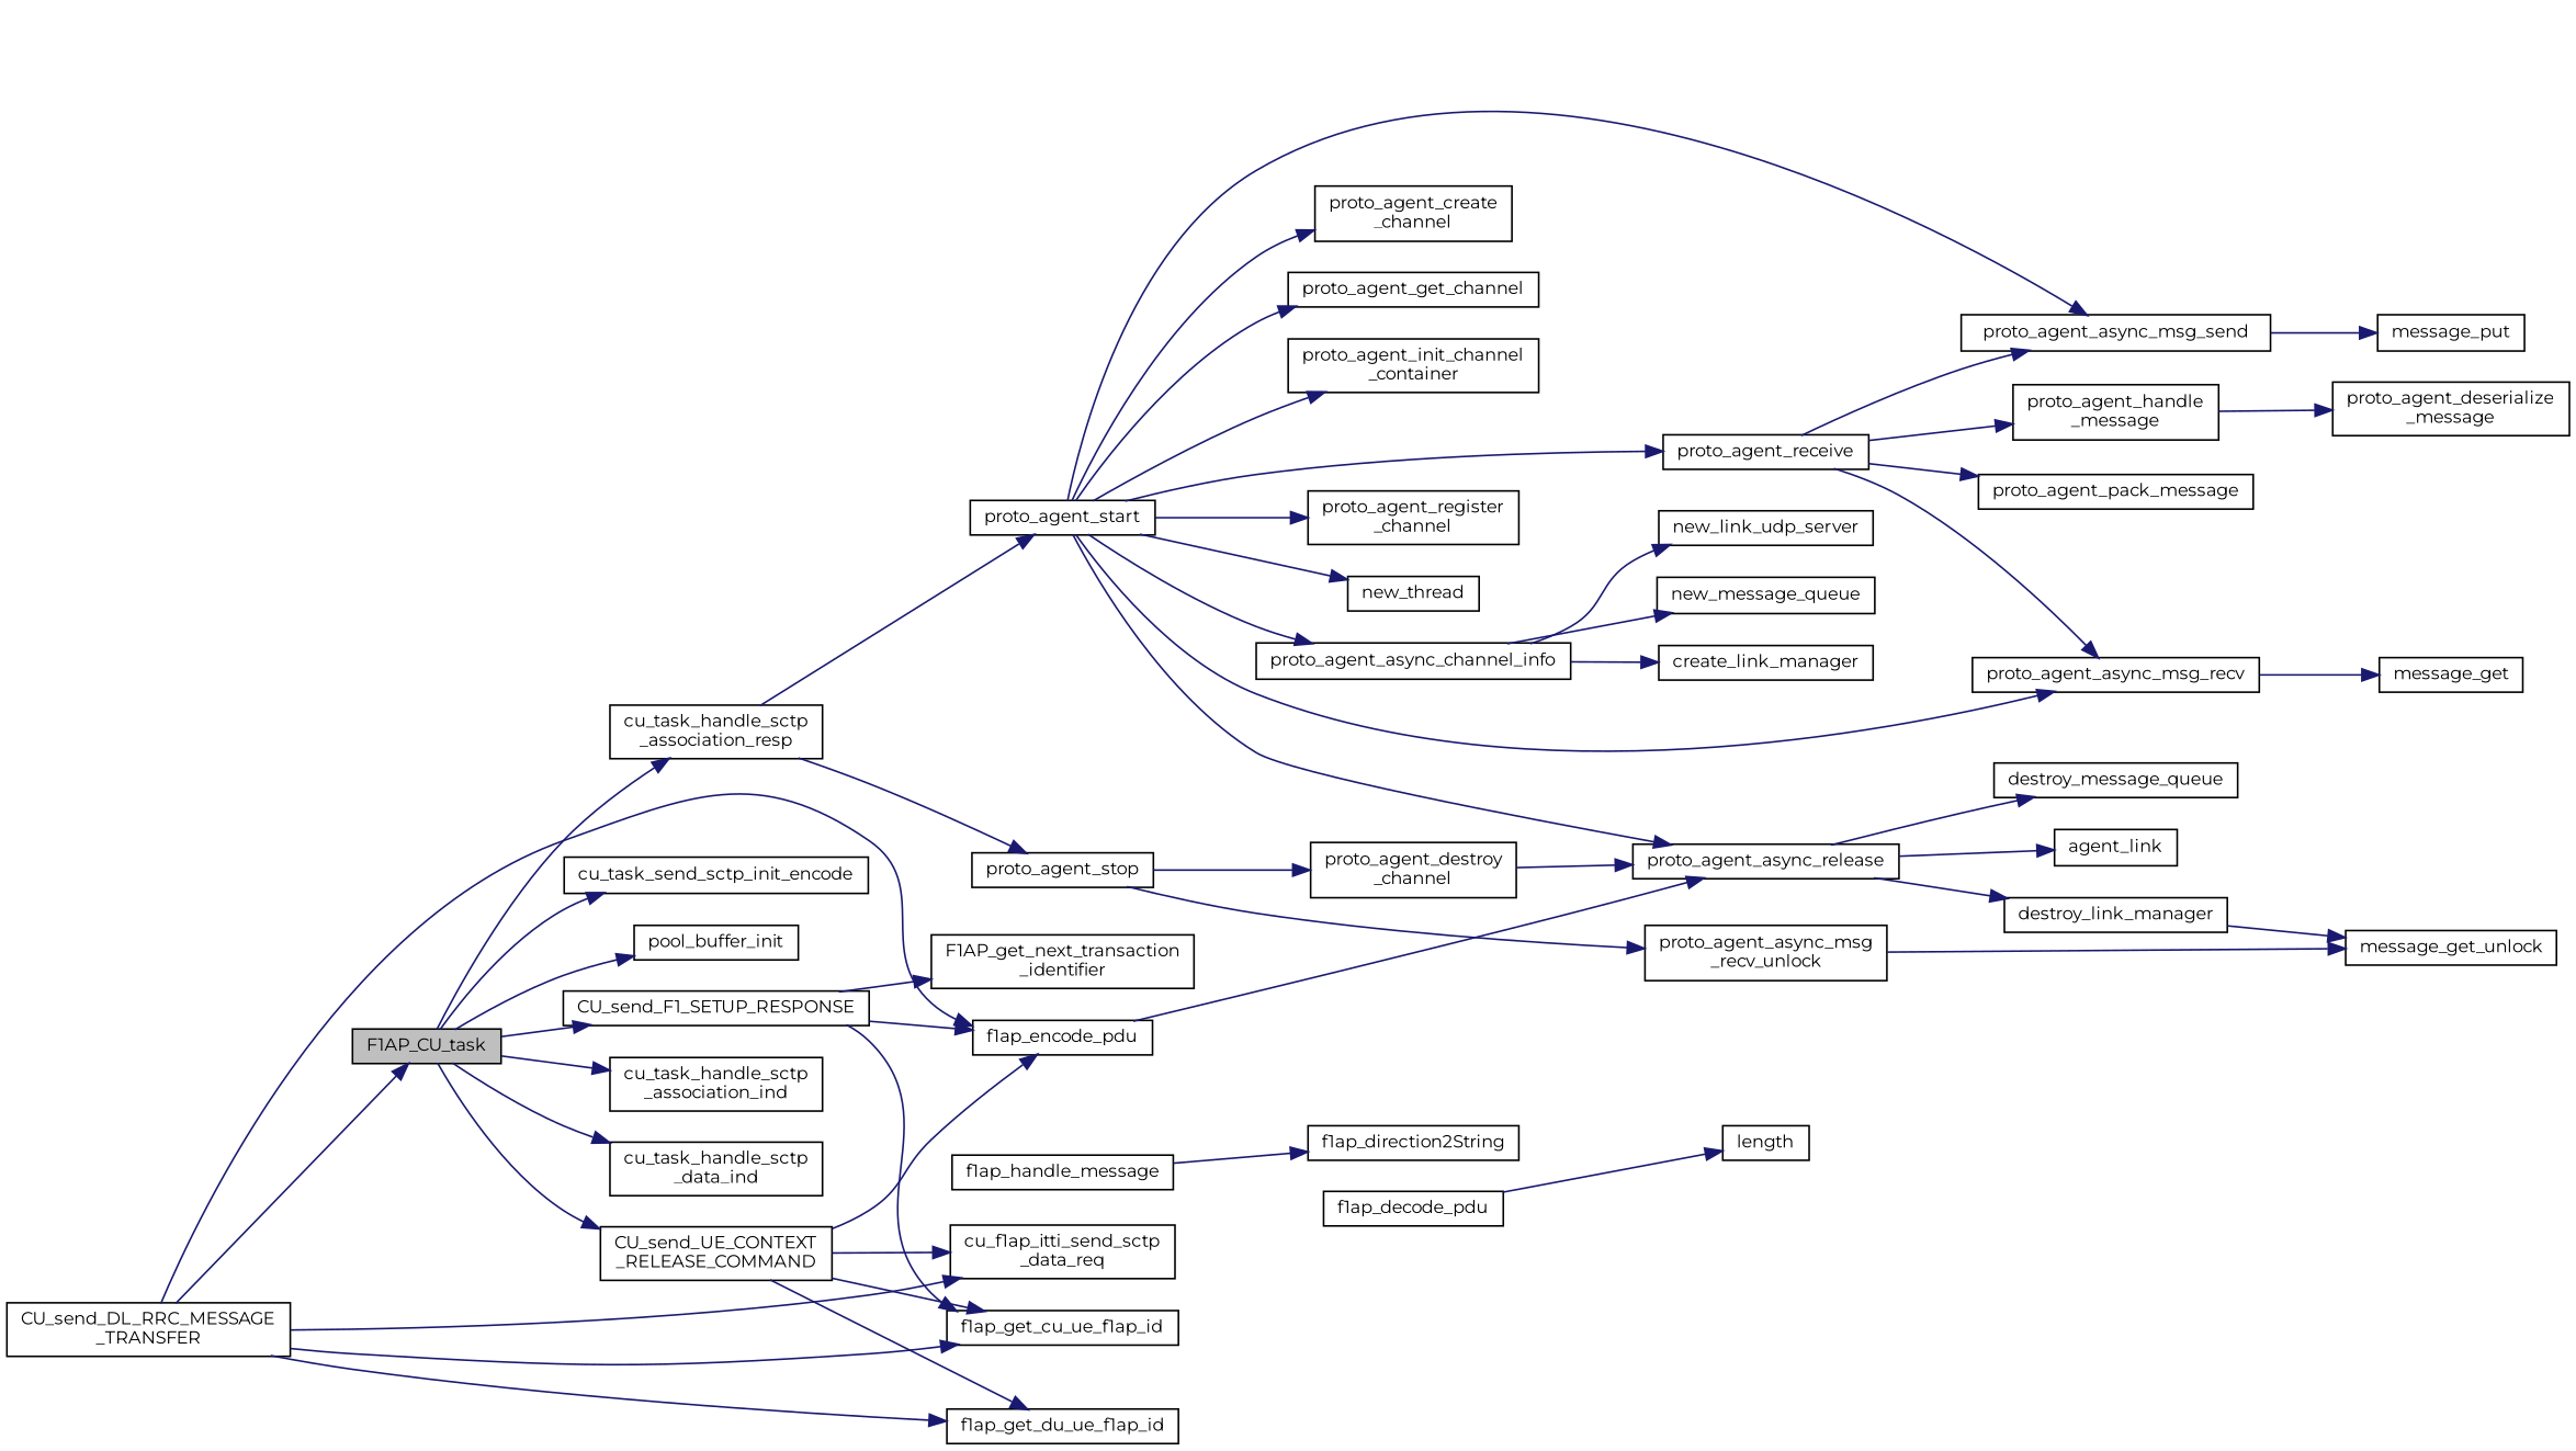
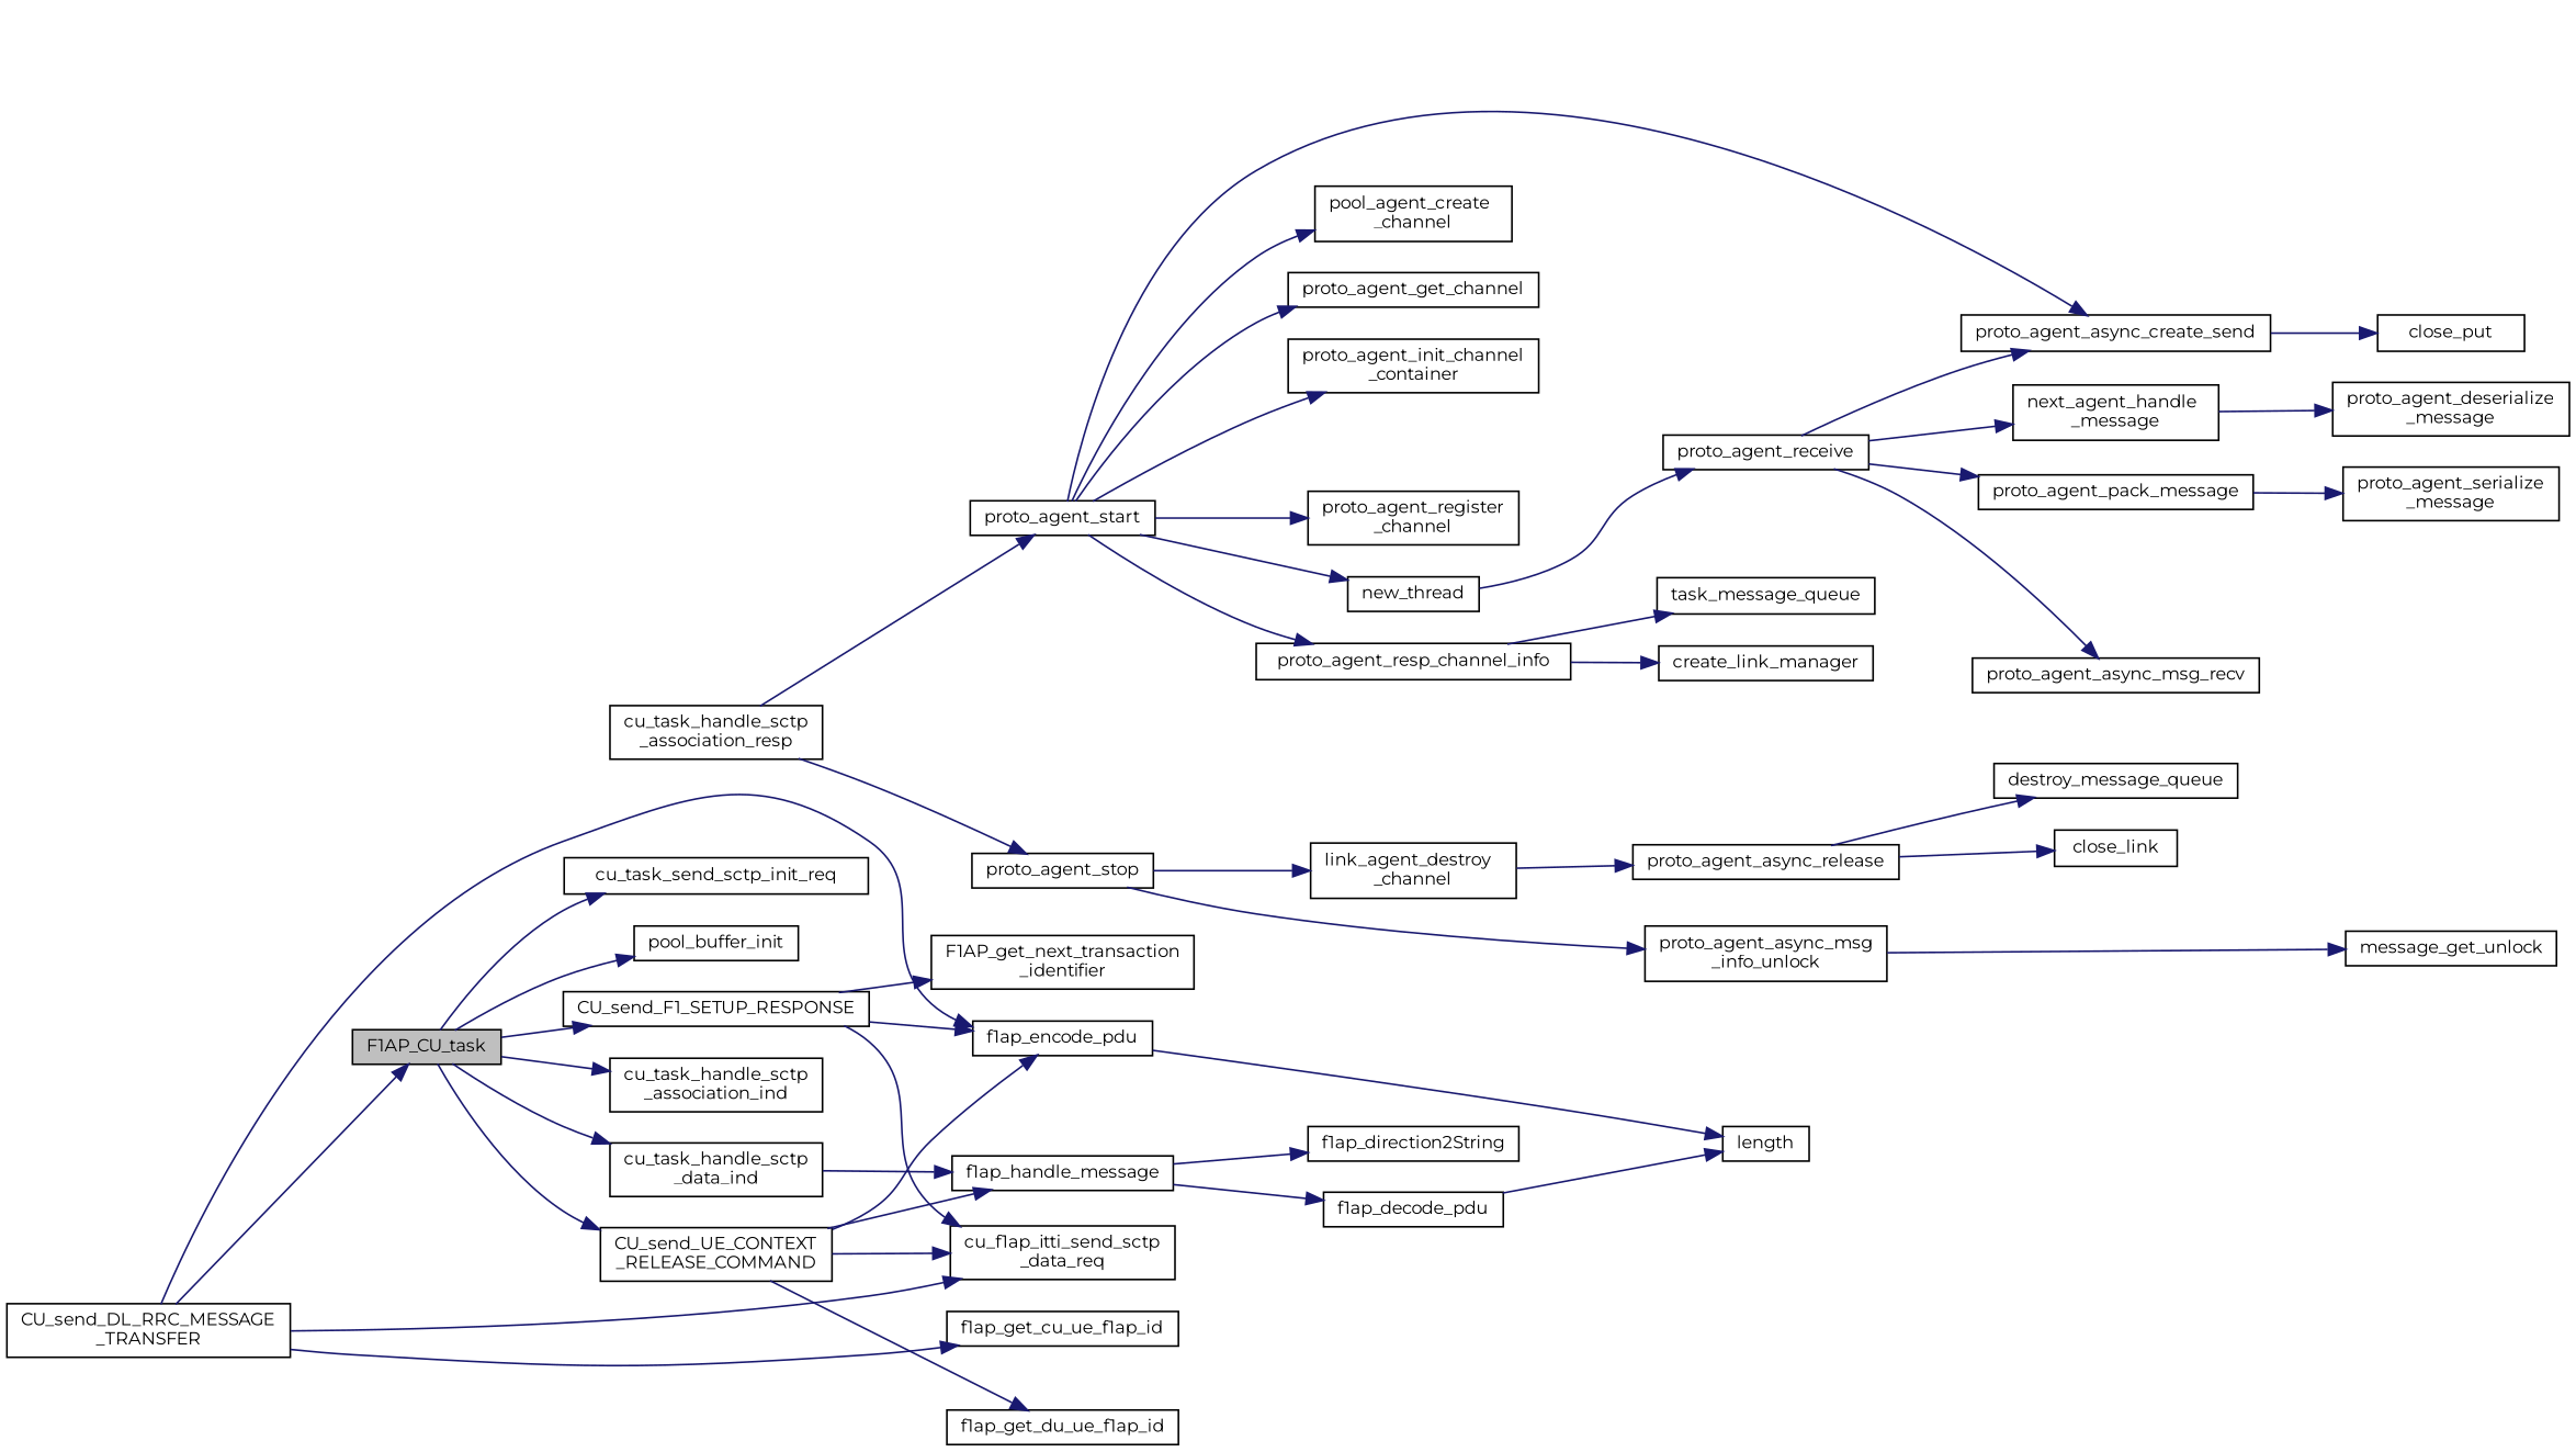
  digraph {
    fontname=Montserrat
    rankdir=LR
    node [color=black fillcolor=white fontname=Montserrat fontsize=10 shape=record style=filled]
    edge [color=midnightblue fontname=Montserrat fontsize=10 labelfontname=Helvetica labelfontsize=10 style=solid]
    n1 [fillcolor=grey75 fontcolor=black height=0.2 label=F1AP_CU_task width=0.4]
    n2 [height=0.2 label=CU_send_F1_SETUP_RESPONSE width=0.4]
    n3 [height=0.2 label="CU_send_UE_CONTEXT\l_RELEASE_COMMAND" width=0.4]
    n4 [height=0.2 label="cu_task_handle_sctp\l_association_ind" width=0.4]
    n5 [height=0.2 label="cu_task_handle_sctp\l_association_resp" width=0.4]
    n6 [height=0.2 label="cu_task_handle_sctp\l_data_ind" width=0.4]
-   n7 [height=0.2 label=cu_task_send_sctp_init_encode width=0.4]
+   n7 [height=0.2 label=cu_task_send_sctp_init_req width=0.4]
    n8 [height=0.2 label=pool_buffer_init width=0.4]
    n9 [height=0.2 label="CU_send_DL_RRC_MESSAGE\l_TRANSFER" width=0.4]
    n10 [height=0.2 label="cu_f1ap_itti_send_sctp\l_data_req" width=0.4]
    n11 [height=0.2 label=f1ap_encode_pdu width=0.4]
    n12 [height=0.2 label=f1ap_get_cu_ue_f1ap_id width=0.4]
    n13 [height=0.2 label=f1ap_get_du_ue_f1ap_id width=0.4]
    n14 [height=0.2 label="F1AP_get_next_transaction\l_identifier" width=0.4]
    n15 [height=0.2 label=proto_agent_start width=0.4]
    n16 [height=0.2 label=proto_agent_stop width=0.4]
    n17 [height=0.2 label=f1ap_handle_message width=0.4]
    n18 [height=0.2 label=length width=0.4]
    n19 [height=0.2 label=new_thread width=0.4]
-   n20 [height=0.2 label=proto_agent_async_channel_info width=0.4]
+   n20 [height=0.2 label=proto_agent_resp_channel_info width=0.4]
    n21 [height=0.2 label=proto_agent_async_msg_recv width=0.4]
-   n22 [height=0.2 label=proto_agent_async_msg_send width=0.4]
+   n22 [height=0.2 label=proto_agent_async_create_send width=0.4]
    n23 [height=0.2 label=proto_agent_async_release width=0.4]
-   n24 [height=0.2 label="proto_agent_create\l_channel" width=0.4]
+   n24 [height=0.2 label="pool_agent_create\l_channel" width=0.4]
    n25 [height=0.2 label=proto_agent_get_channel width=0.4]
    n26 [height=0.2 label="proto_agent_init_channel\l_container" width=0.4]
    n27 [height=0.2 label=proto_agent_receive width=0.4]
    n28 [height=0.2 label="proto_agent_register\l_channel" width=0.4]
-   n29 [height=0.2 label="proto_agent_async_msg\l_recv_unlock" width=0.4]
-   n30 [height=0.2 label="proto_agent_destroy\l_channel" width=0.4]
+   n29 [height=0.2 label="proto_agent_async_msg\l_info_unlock" width=0.4]
+   n30 [height=0.2 label="link_agent_destroy\l_channel" width=0.4]
    n31 [height=0.2 label=create_link_manager width=0.4]
-   n32 [height=0.2 label=new_link_udp_server width=0.4]
-   n33 [height=0.2 label=new_message_queue width=0.4]
-   n34 [height=0.2 label=message_get width=0.4]
-   n35 [height=0.2 label=message_put width=0.4]
-   n36 [height=0.2 label=agent_link width=0.4]
-   n37 [height=0.2 label=destroy_link_manager width=0.4]
+   n33 [height=0.2 label=task_message_queue width=0.4]
+   n35 [height=0.2 label=close_put width=0.4]
+   n36 [height=0.2 label=close_link width=0.4]
    n38 [height=0.2 label=destroy_message_queue width=0.4]
-   n39 [height=0.2 label="proto_agent_handle\l_message" width=0.4]
+   n39 [height=0.2 label="next_agent_handle\l_message" width=0.4]
    n40 [height=0.2 label=proto_agent_pack_message width=0.4]
    n41 [height=0.2 label=message_get_unlock width=0.4]
    n42 [height=0.2 label="proto_agent_deserialize\l_message" width=0.4]
+   n43 [height=0.2 label="proto_agent_serialize\l_message" width=0.4]
    n44 [height=0.2 label=f1ap_decode_pdu width=0.4]
    n45 [height=0.2 label=f1ap_direction2String width=0.4]
    n1 -> n2
    n1 -> n3
    n1 -> n4
-   n1 -> n5
    n1 -> n6
    n1 -> n7
    n1 -> n8
-   n2 -> n12
+   n2 -> n10
    n2 -> n11
    n2 -> n14
    n3 -> n10
    n3 -> n11
-   n3 -> n12
+   n3 -> n17
    n3 -> n13
    n5 -> n15
    n5 -> n16
+   n6 -> n17
    n9 -> n1
    n9 -> n10
    n9 -> n11
    n9 -> n12
-   n9 -> n13
-   n11 -> n23
+   n11 -> n18
    n15 -> n19
    n15 -> n20
-   n15 -> n21
    n15 -> n22
-   n15 -> n23
    n15 -> n24
    n15 -> n25
    n15 -> n26
-   n15 -> n27
+   n19 -> n27
    n15 -> n28
    n16 -> n29
    n16 -> n30
+   n17 -> n44
    n17 -> n45
    n20 -> n31
-   n20 -> n32
    n20 -> n33
-   n21 -> n34
    n22 -> n35
    n23 -> n36
-   n23 -> n37
    n23 -> n38
    n27 -> n21
    n27 -> n22
    n27 -> n39
    n27 -> n40
    n29 -> n41
    n30 -> n23
-   n37 -> n41
    n39 -> n42
+   n40 -> n43
    n44 -> n18
  }
